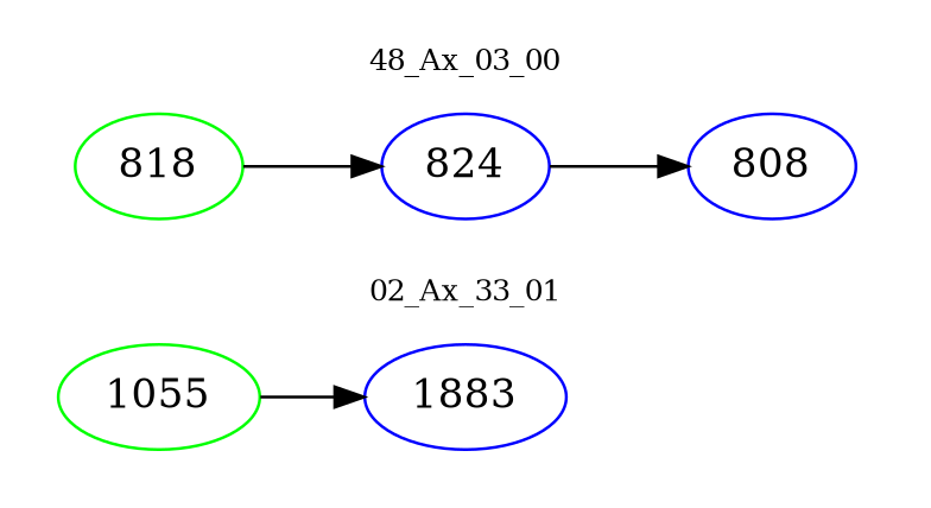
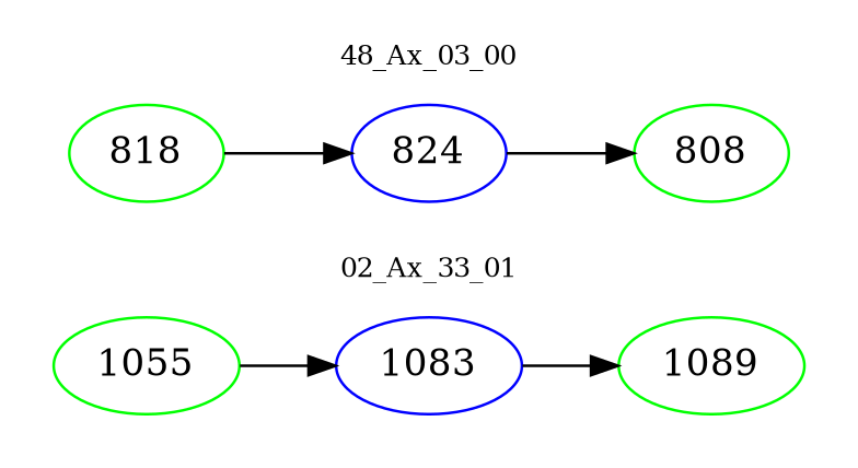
  digraph {
    rankdir=LR
    node [color=green]
    edge [color=black]
    n1 [label=1055]
-   n2 [color=blue label=1883]
+   n2 [color=blue label=1083]
+   n3 [label=1089]
    n4 [label=818]
    n5 [color=blue label=824]
-   n6 [color=blue label=808]
+   n6 [label=808]
    subgraph cluster_1 {
      color=white
      fontsize=10
      label="02_Ax_33_01"
      n1
      n2
+     n3
    }
    subgraph cluster_2 {
      color=white
      fontsize=10
      label="48_Ax_03_00"
      n4
      n5
      n6
    }
    n1 -> n2
+   n2 -> n3
    n4 -> n5
    n5 -> n6
  }
